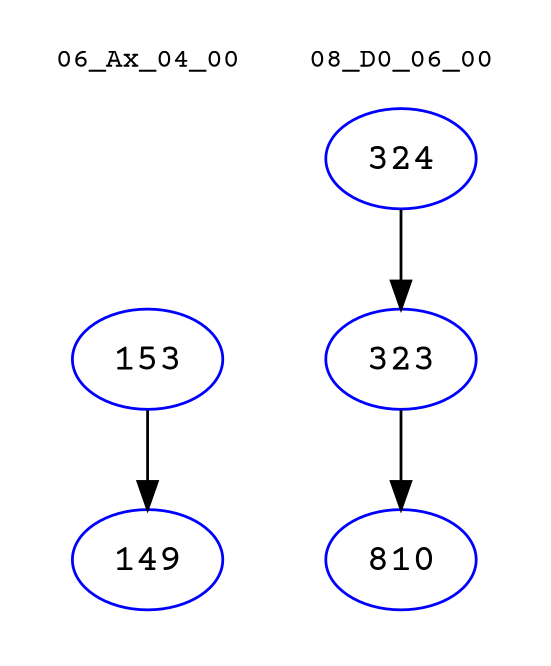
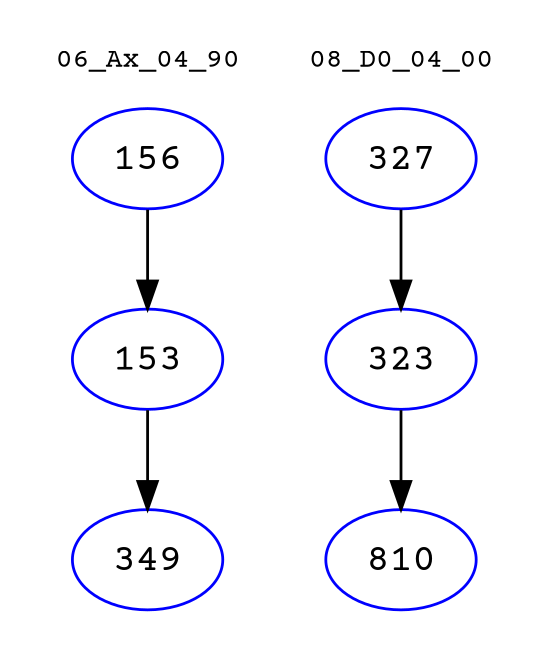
  digraph {
    fontname="Courier Prime"
    node [color=blue fontname="Courier Prime"]
    edge [color=black fontname="Courier Prime"]
+   n1 [label=156]
    n2 [label=153]
-   n3 [label=149]
-   n4 [label=324]
+   n3 [label=349]
+   n4 [label=327]
    n5 [label=323]
    n6 [label=810]
    subgraph cluster_1 {
      color=white
      fontsize=10
-     label="06_Ax_04_00"
+     label="06_Ax_04_90"
+     n1
      n2
      n3
    }
    subgraph cluster_2 {
      color=white
      fontsize=10
-     label="08_D0_06_00"
+     label="08_D0_04_00"
      n4
      n5
      n6
    }
+   n1 -> n2
    n2 -> n3
    n4 -> n5
    n5 -> n6
  }
